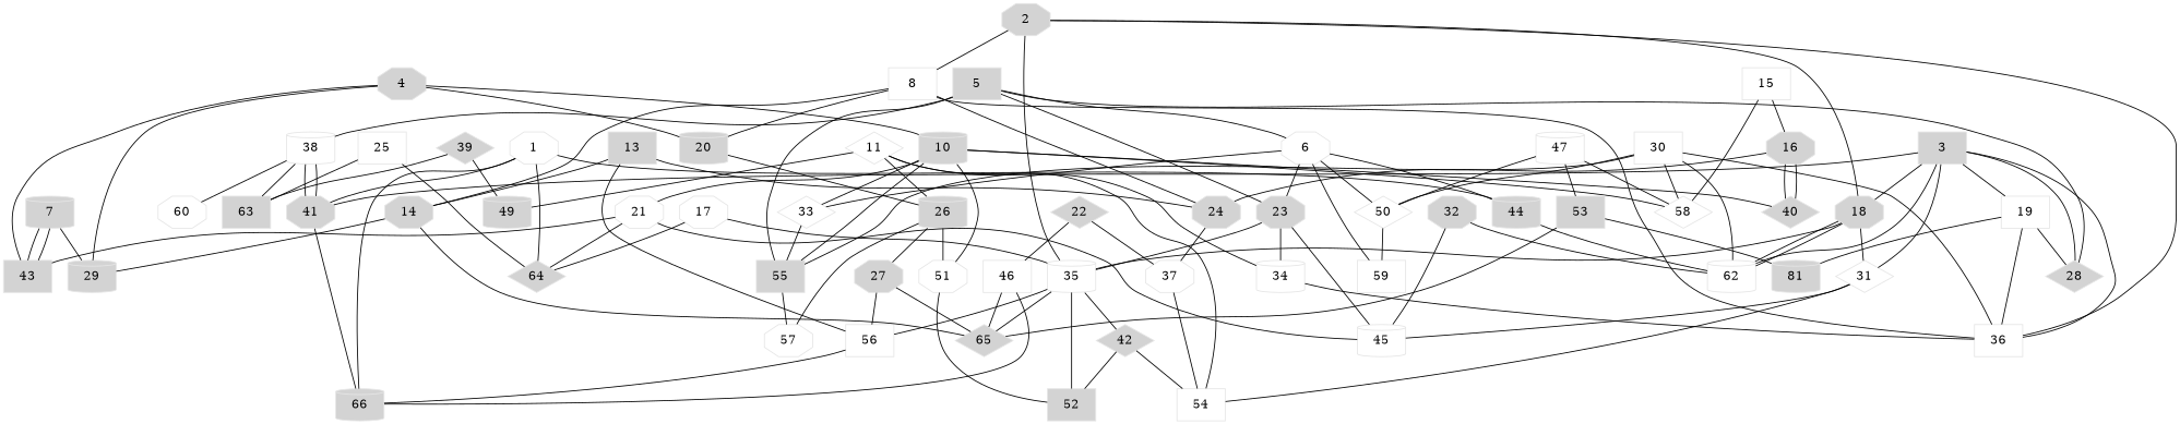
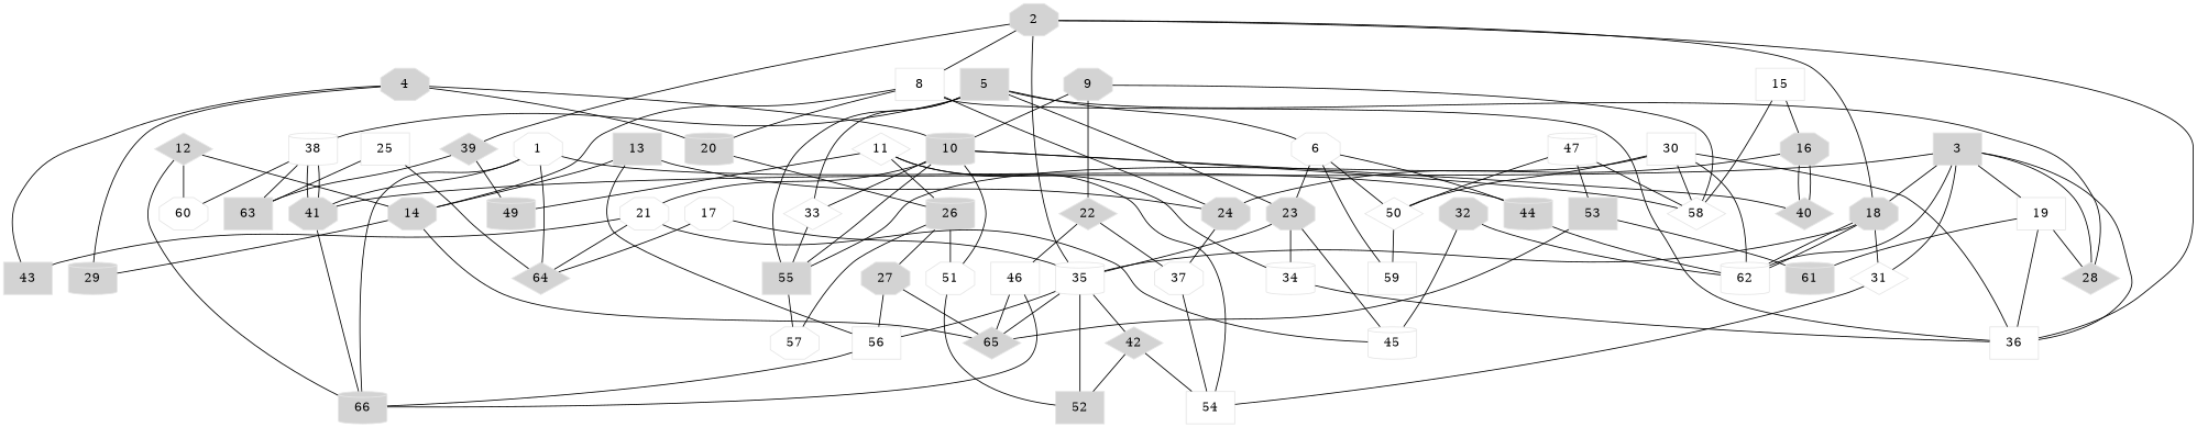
  graph {
    node [color=gray90 fillcolor=lightgrey shape=octagon style=filled]
    1 [fillcolor=white]
    41
    44 [shape=cylinder]
    64 [shape=diamond]
    66 [shape=cylinder]
    62 [fillcolor=white shape=cylinder]
    8 [fillcolor=white shape=box]
    2
    18
    35 [fillcolor=white shape=cylinder]
    36 [fillcolor=white shape=box]
    39 [shape=diamond]
    20 [shape=cylinder]
    14
    24
    31 [fillcolor=white shape=diamond]
    56 [fillcolor=white shape=box]
    65 [shape=diamond]
    42 [shape=diamond]
    52 [shape=box]
    49 [shape=cylinder]
    63 [shape=box]
    3 [shape=box]
    19 [fillcolor=white shape=box]
    28 [shape=diamond]
-   61 [shape=cylinder label=81]
+   61 [shape=cylinder]
    54 [fillcolor=white shape=box]
    45 [fillcolor=white shape=cylinder]
    10 [shape=cylinder]
    4
    29 [shape=cylinder]
    43 [shape=box]
    55 [shape=box]
    33 [fillcolor=white shape=diamond]
    58 [fillcolor=white shape=diamond]
    21 [fillcolor=white]
    40 [shape=diamond]
    51 [fillcolor=white]
    26 [shape=cylinder]
    5 [shape=box]
    6 [fillcolor=white]
    23
    38 [fillcolor=white shape=cylinder]
    50 [fillcolor=white shape=diamond]
    59 [fillcolor=white shape=box]
    34 [fillcolor=white shape=cylinder]
    60 [fillcolor=white]
    57 [fillcolor=white]
-   7 [shape=cylinder]
    37 [fillcolor=white]
+   9
    22 [shape=diamond]
    46 [fillcolor=white shape=box]
    11 [fillcolor=white shape=diamond]
    27
+   12 [shape=diamond]
    13 [shape=box]
    15 [fillcolor=white shape=box]
    16
    17 [fillcolor=white]
    32
    25 [fillcolor=white shape=box]
    30 [fillcolor=white shape=box]
    47 [fillcolor=white shape=cylinder]
    53 [shape=box]
    1 -- 41
    1 -- 44
    1 -- 64
    1 -- 66
    41 -- 66
    44 -- 62
    8 -- 36
    8 -- 20
    8 -- 14
    8 -- 24
    2 -- 8
    2 -- 18
    2 -- 35
    2 -- 36
+   2 -- 39
    18 -- 62
    18 -- 62
    18 -- 35
    18 -- 31
    35 -- 56
    35 -- 65
    35 -- 42
    35 -- 52
    39 -- 49
    39 -- 63
    20 -- 26
    14 -- 65
    14 -- 29
    24 -- 37
    31 -- 54
-   31 -- 45
    56 -- 66
    42 -- 52
    42 -- 54
    3 -- 41
    3 -- 62
    3 -- 18
    3 -- 36
    3 -- 31
    3 -- 19
    3 -- 28
    19 -- 36
    19 -- 28
    19 -- 61
    10 -- 55
    10 -- 33
    10 -- 58
    10 -- 21
    10 -- 40
    10 -- 51
    4 -- 20
    4 -- 10
    4 -- 29
    4 -- 43
    55 -- 57
    33 -- 55
    21 -- 64
    21 -- 45
    21 -- 43
    51 -- 52
    26 -- 51
    26 -- 57
    26 -- 27
    5 -- 28
    5 -- 55
    5 -- 6
    5 -- 23
    5 -- 38
    6 -- 44
-   6 -- 33
+   5 -- 33
    6 -- 23
    6 -- 50
    6 -- 59
    23 -- 35
    23 -- 45
    23 -- 34
    38 -- 41
    38 -- 41
    38 -- 63
    38 -- 60
    50 -- 59
    34 -- 36
-   7 -- 29
-   7 -- 43
-   7 -- 43
    37 -- 54
+   9 -- 10
+   9 -- 58
+   9 -- 22
    22 -- 37
    22 -- 46
    46 -- 66
    46 -- 65
    11 -- 49
    11 -- 54
    11 -- 26
    11 -- 34
    27 -- 56
    27 -- 65
+   12 -- 66
+   12 -- 14
+   12 -- 60
    13 -- 14
    13 -- 24
    13 -- 56
    15 -- 58
    15 -- 16
    16 -- 24
    16 -- 40
    16 -- 40
    17 -- 64
    17 -- 35
    32 -- 62
    32 -- 45
    25 -- 64
    25 -- 63
    30 -- 62
    30 -- 36
    30 -- 55
    30 -- 58
    30 -- 50
    47 -- 58
    47 -- 50
    47 -- 53
    53 -- 65
    53 -- 61
  }
